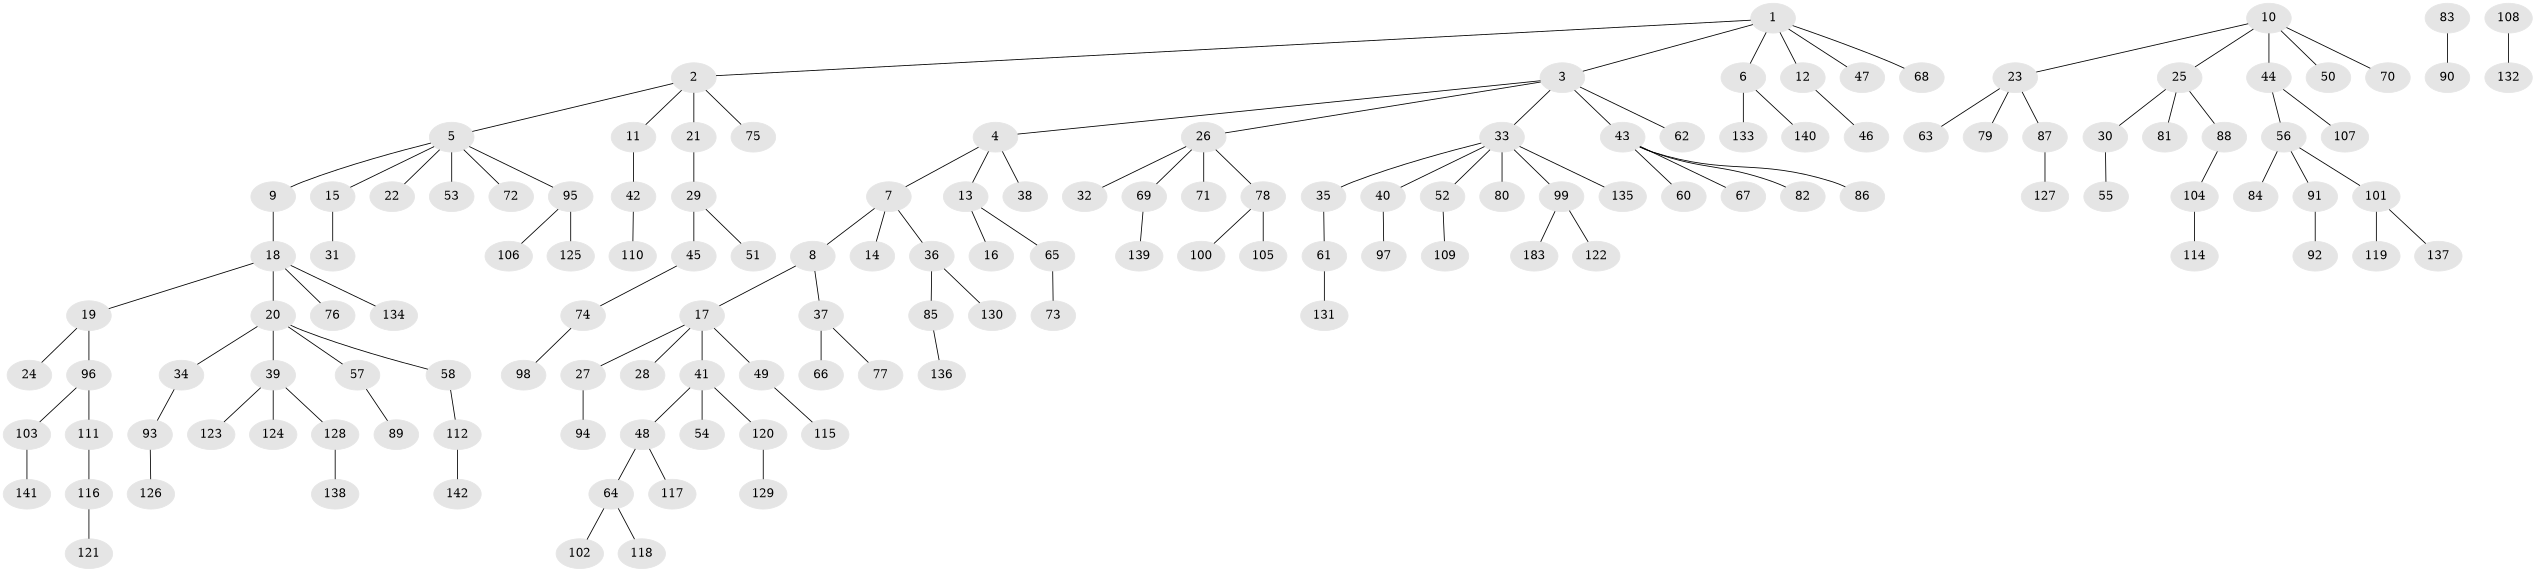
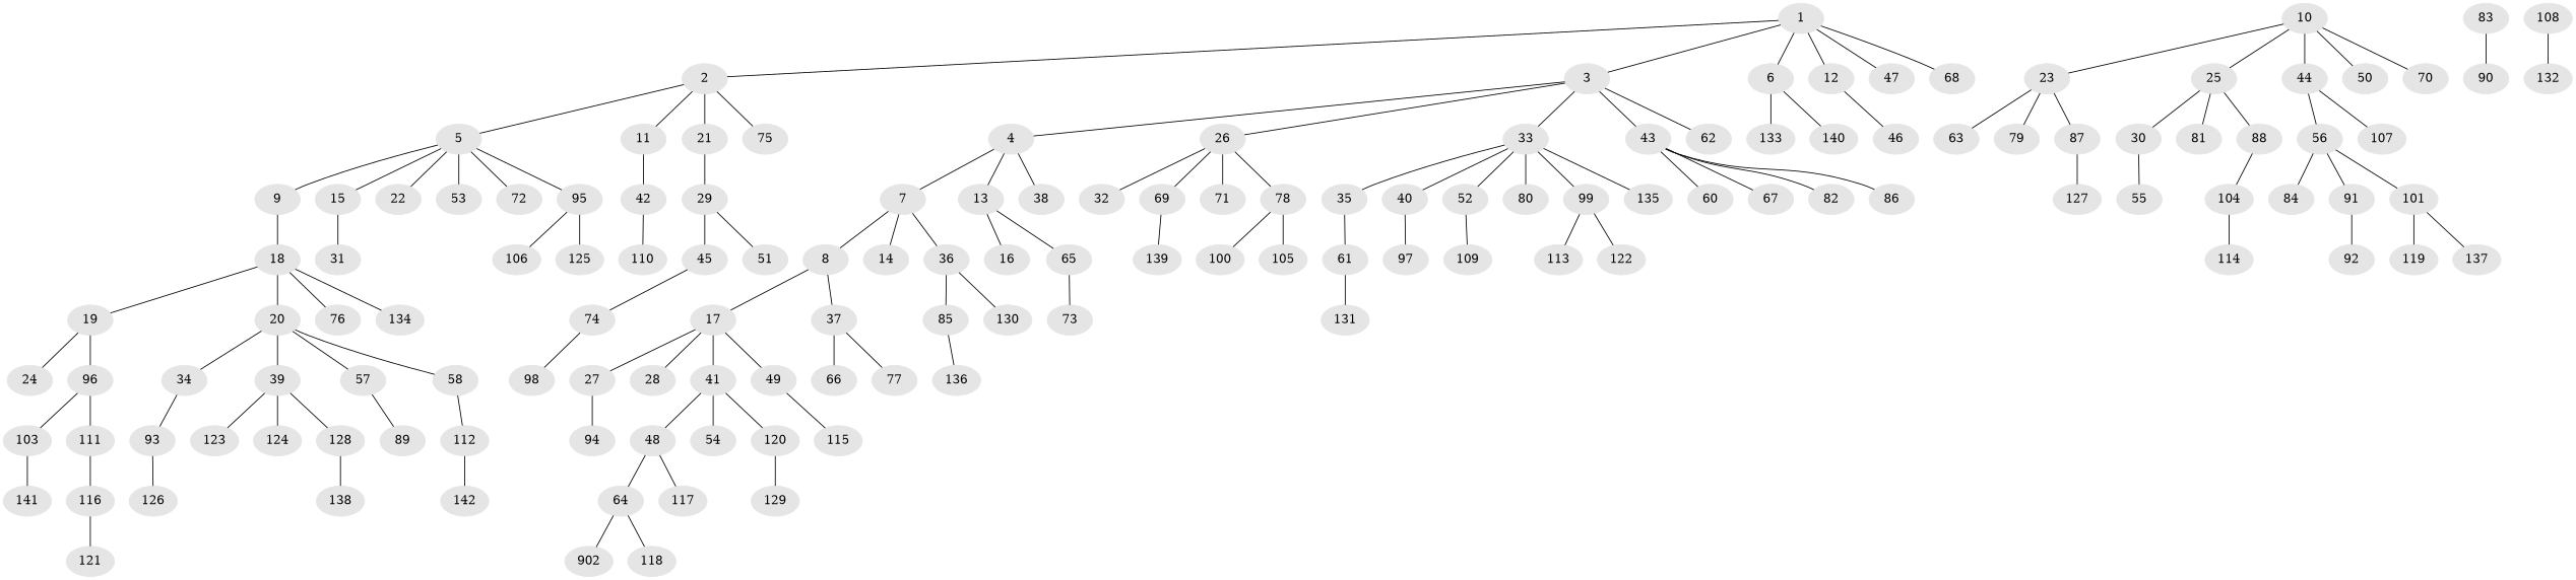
  graph {
    node [color=gray90 style=filled]
    1
    2
    3
    6
    12
    47
    68
    5
    11
    21
    75
    4
    26
    33
    43
    62
    133
    140
    46
    9
    15
    22
    53
    72
    95
    42
    29
    7
    13
    38
    32
    69
    71
    78
    35
    40
    52
    80
    99
    135
    60
    67
    82
    86
    8
    14
    36
    16
    65
    18
    31
    106
    125
    10
    23
    25
    44
    50
    70
    17
    37
    85
    130
    27
    28
    41
    49
    66
    77
    19
    20
    76
    134
    63
    79
    87
    30
    81
    88
    56
    107
    110
    73
    136
    83
    90
    94
    48
    54
    120
    115
    24
    96
    34
    39
    57
    58
    103
    111
    93
    123
    124
    128
    89
    112
    45
    51
    127
    55
    104
    139
    100
    105
    74
    61
    97
    109
-   113 [label=183]
+   113
    122
    126
    131
    138
    64
    117
    129
    84
    91
    101
    98
-   102
+   102 [label=902]
    118
    92
    119
    137
    142
    108
    132
    114
    141
    116
    121
    1 -- 2
    1 -- 3
    1 -- 6
    1 -- 12
    1 -- 47
    1 -- 68
    2 -- 5
    2 -- 11
    2 -- 21
    2 -- 75
    3 -- 4
    3 -- 26
    3 -- 33
    3 -- 43
    3 -- 62
    6 -- 133
    6 -- 140
    12 -- 46
    5 -- 9
    5 -- 15
    5 -- 22
    5 -- 53
    5 -- 72
    5 -- 95
    11 -- 42
    21 -- 29
    4 -- 7
    4 -- 13
    4 -- 38
    26 -- 32
    26 -- 69
    26 -- 71
    26 -- 78
    33 -- 35
    33 -- 40
    33 -- 52
    33 -- 80
    33 -- 99
    33 -- 135
    43 -- 60
    43 -- 67
    43 -- 82
    43 -- 86
    9 -- 18
    15 -- 31
    95 -- 106
    95 -- 125
    42 -- 110
    29 -- 45
    29 -- 51
    7 -- 8
    7 -- 14
    7 -- 36
    13 -- 16
    13 -- 65
    69 -- 139
    78 -- 100
    78 -- 105
    35 -- 61
    40 -- 97
    52 -- 109
    99 -- 113
    99 -- 122
    8 -- 17
    8 -- 37
    36 -- 85
    36 -- 130
    65 -- 73
    18 -- 19
    18 -- 20
    18 -- 76
    18 -- 134
    10 -- 23
    10 -- 25
    10 -- 44
    10 -- 50
    10 -- 70
    23 -- 63
    23 -- 79
    23 -- 87
    25 -- 30
    25 -- 81
    25 -- 88
    44 -- 56
    44 -- 107
    17 -- 27
    17 -- 28
    17 -- 41
    17 -- 49
    37 -- 66
    37 -- 77
    85 -- 136
    27 -- 94
    41 -- 48
    41 -- 54
    41 -- 120
    49 -- 115
    19 -- 24
    19 -- 96
    20 -- 34
    20 -- 39
    20 -- 57
    20 -- 58
    87 -- 127
    30 -- 55
    88 -- 104
    56 -- 84
    56 -- 91
    56 -- 101
    83 -- 90
    48 -- 64
    48 -- 117
    120 -- 129
    96 -- 103
    96 -- 111
    34 -- 93
    39 -- 123
    39 -- 124
    39 -- 128
    57 -- 89
    58 -- 112
    103 -- 141
    111 -- 116
    93 -- 126
    128 -- 138
    112 -- 142
    45 -- 74
    104 -- 114
    74 -- 98
    61 -- 131
    64 -- 102
    64 -- 118
    91 -- 92
    101 -- 119
    101 -- 137
    108 -- 132
    116 -- 121
  }
